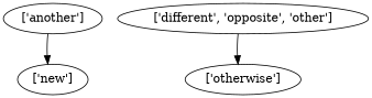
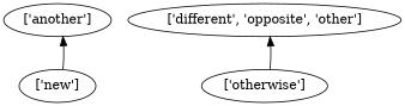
  strict digraph {
    "['another']"
    "['new']"
    "['different', 'opposite', 'other']"
    "['otherwise']"
-   "['another']" -> "['new']"
-   "['different', 'opposite', 'other']" -> "['otherwise']"
+   "['new']" -> "['another']"
+   "['otherwise']" -> "['different', 'opposite', 'other']"
  }
